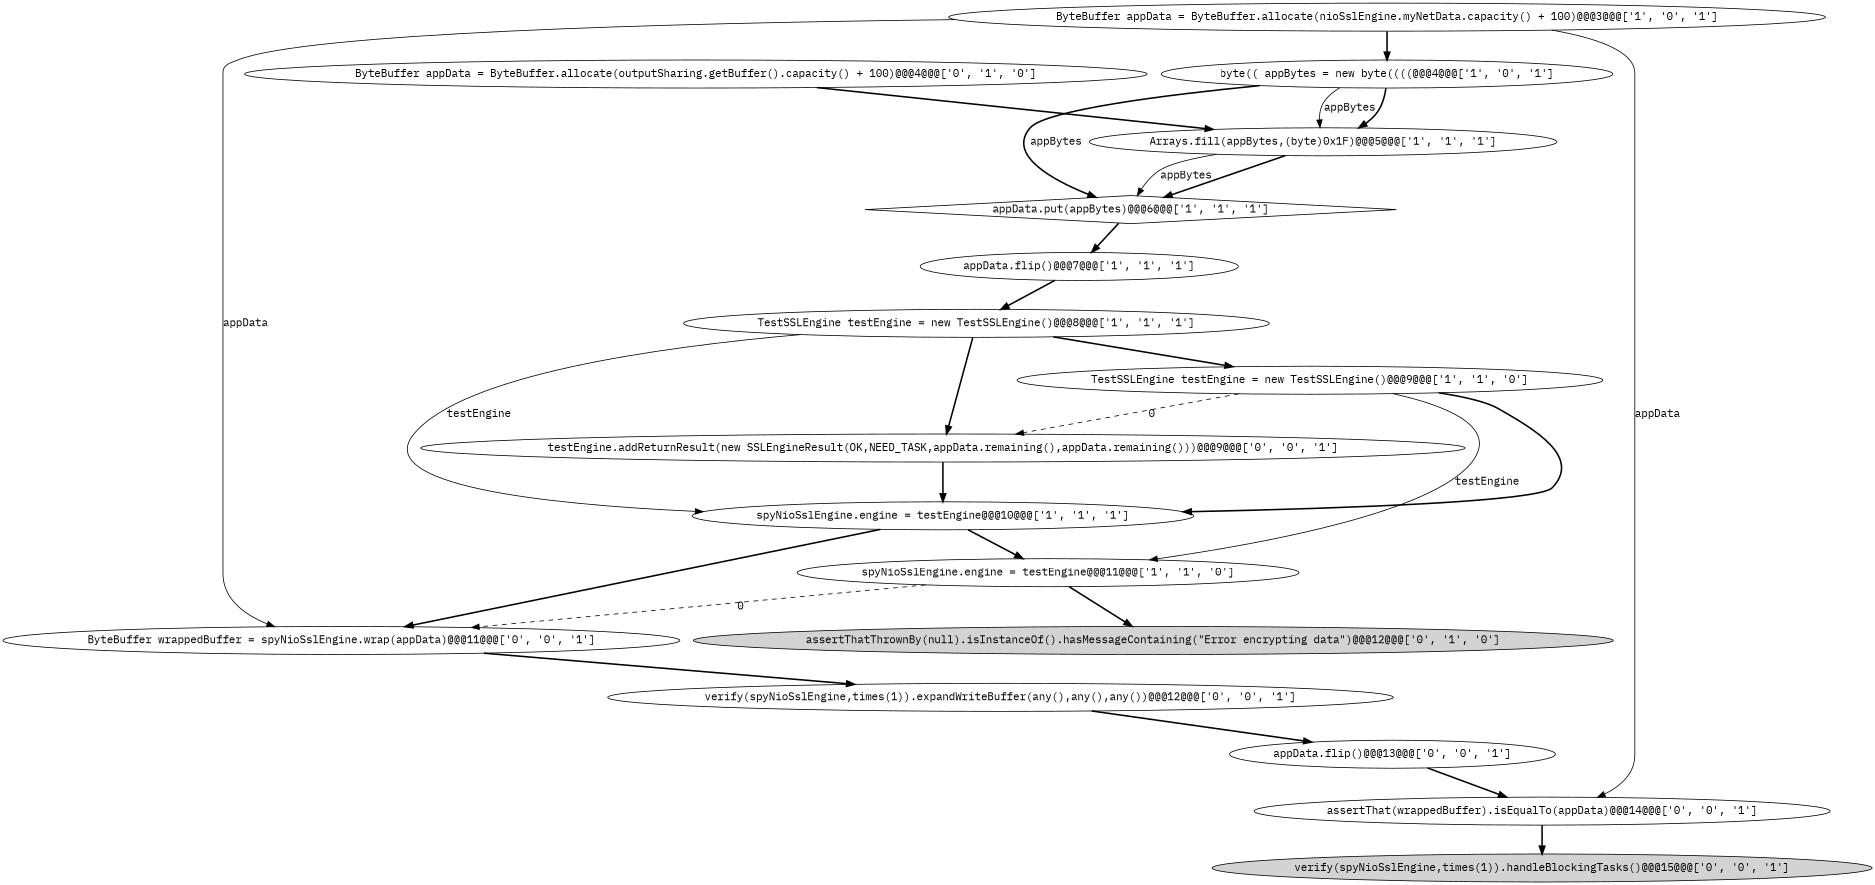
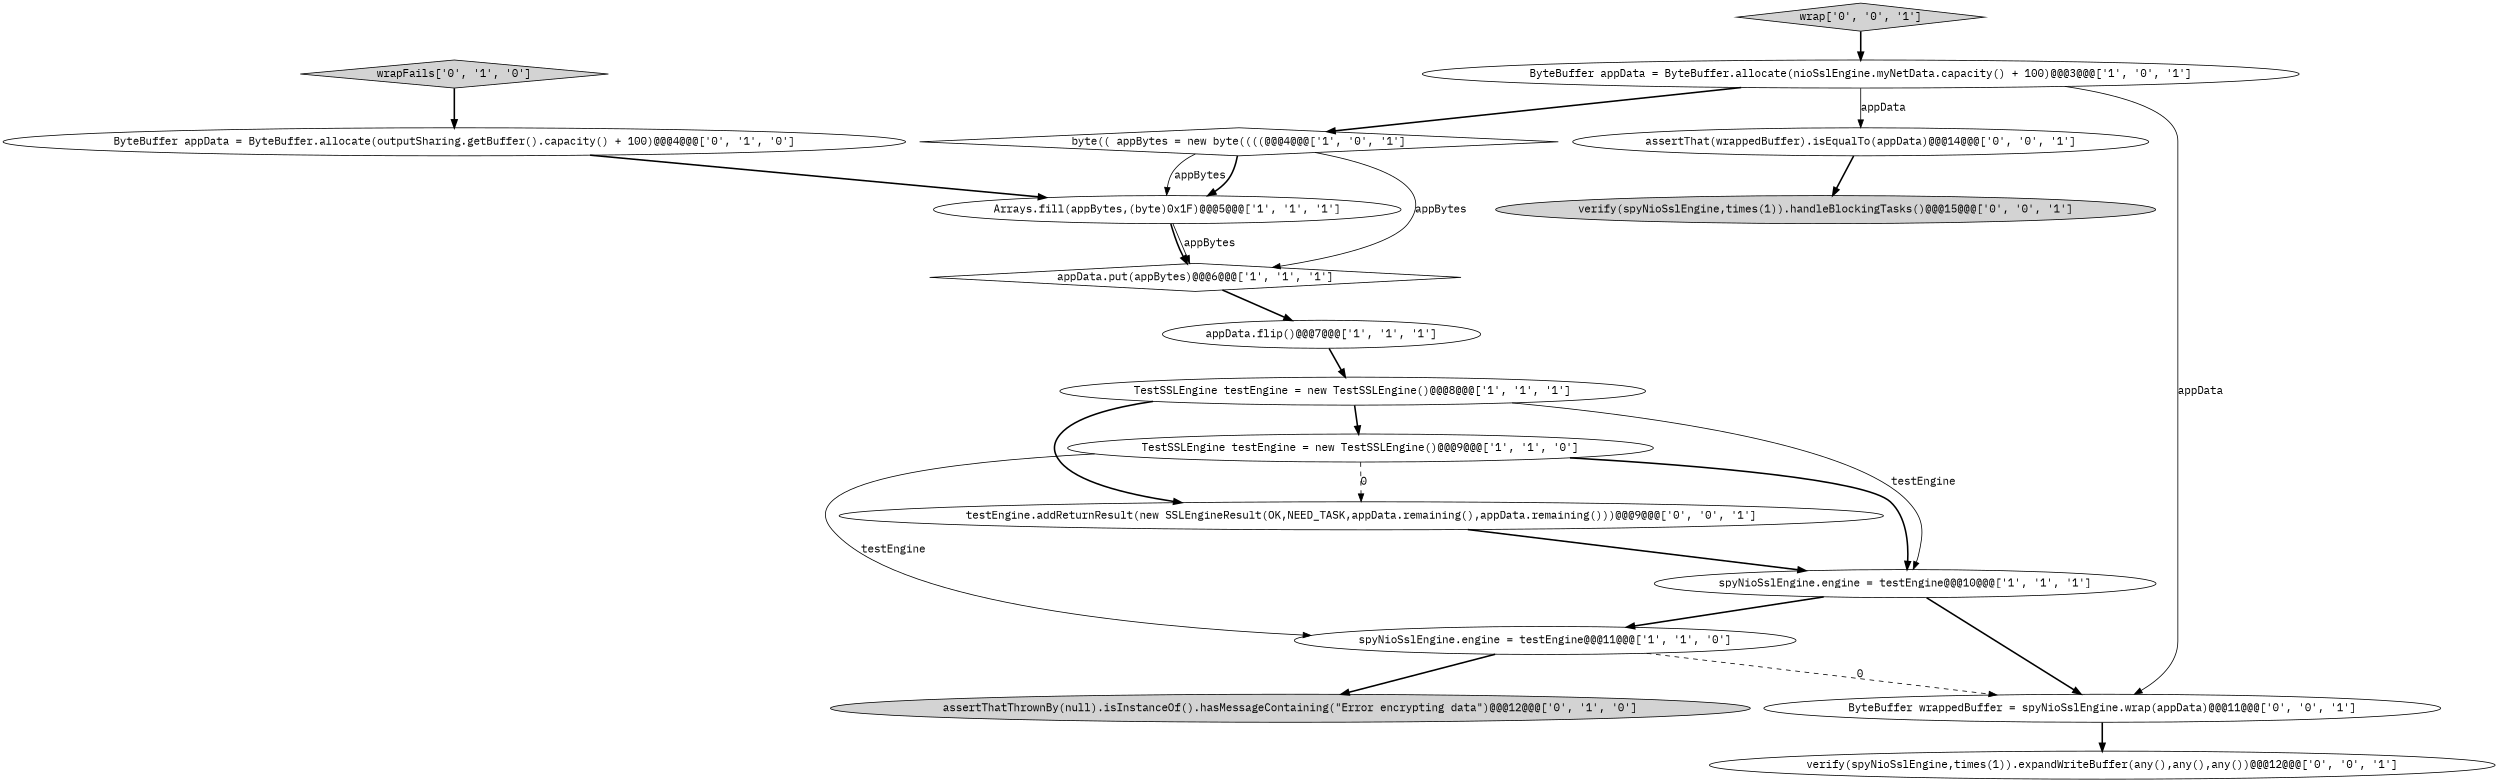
  digraph {
    fontname="IBM Plex Mono"
    node [fillcolor=white fontname="IBM Plex Mono" shape=ellipse style=filled]
    edge [fontname="IBM Plex Mono" style=bold]
    n1 [label="verify(spyNioSslEngine,times(1)).expandWriteBuffer(any(),any(),any())@@@12@@@['0', '0', '1']"]
-   n2 [label="appData.flip()@@@13@@@['0', '0', '1']"]
    n3 [label="assertThat(wrappedBuffer).isEqualTo(appData)@@@14@@@['0', '0', '1']"]
    n4 [label="ByteBuffer appData = ByteBuffer.allocate(outputSharing.getBuffer().capacity() + 100)@@@4@@@['0', '1', '0']"]
    n5 [label="Arrays.fill(appBytes,(byte)0x1F)@@@5@@@['1', '1', '1']"]
    n6 [label="appData.put(appBytes)@@@6@@@['1', '1', '1']" shape=diamond]
    n7 [label="TestSSLEngine testEngine = new TestSSLEngine()@@@9@@@['1', '1', '0']"]
    n8 [label="spyNioSslEngine.engine = testEngine@@@11@@@['1', '1', '0']"]
    n9 [label="testEngine.addReturnResult(new SSLEngineResult(OK,NEED_TASK,appData.remaining(),appData.remaining()))@@@9@@@['0', '0', '1']"]
    n10 [label="spyNioSslEngine.engine = testEngine@@@10@@@['1', '1', '1']"]
    n11 [label="ByteBuffer wrappedBuffer = spyNioSslEngine.wrap(appData)@@@11@@@['0', '0', '1']"]
    n12 [fillcolor=lightgray label="assertThatThrownBy(null).isInstanceOf().hasMessageContaining(\"Error encrypting data\")@@@12@@@['0', '1', '0']"]
    n13 [label="appData.flip()@@@7@@@['1', '1', '1']"]
    n14 [label="TestSSLEngine testEngine = new TestSSLEngine()@@@8@@@['1', '1', '1']"]
    n15 [fillcolor=lightgray label="verify(spyNioSslEngine,times(1)).handleBlockingTasks()@@@15@@@['0', '0', '1']"]
    n16 [label="ByteBuffer appData = ByteBuffer.allocate(nioSslEngine.myNetData.capacity() + 100)@@@3@@@['1', '0', '1']"]
-   n17 [label="byte(( appBytes = new byte((((@@@4@@@['1', '0', '1']"]
-   n1 -> n2
-   n2 -> n3
+   n17 [label="byte(( appBytes = new byte((((@@@4@@@['1', '0', '1']" shape=diamond]
+   n18 [fillcolor=lightgray label="wrapFails['0', '1', '0']" shape=diamond]
+   n19 [fillcolor=lightgray label="wrap['0', '0', '1']" shape=diamond]
    n3 -> n15
    n4 -> n5
    n5 -> n6
    n5 -> n6 [label=appBytes style=solid]
    n6 -> n13
    n7 -> n8 [label=testEngine style=solid]
    n7 -> n9 [label=0 style=dashed]
    n7 -> n10
    n8 -> n11 [label=0 style=dashed]
    n8 -> n12
    n9 -> n10
    n10 -> n8
    n10 -> n11
    n11 -> n1
    n13 -> n14
    n14 -> n7
    n14 -> n9
    n14 -> n10 [label=testEngine style=solid]
    n16 -> n3 [label=appData style=solid]
    n16 -> n11 [label=appData style=solid]
    n16 -> n17
    n17 -> n5 [label=appBytes style=solid]
    n17 -> n5
-   n17 -> n6 [label=appBytes]
+   n17 -> n6 [label=appBytes style=solid]
+   n18 -> n4
+   n19 -> n16
  }
